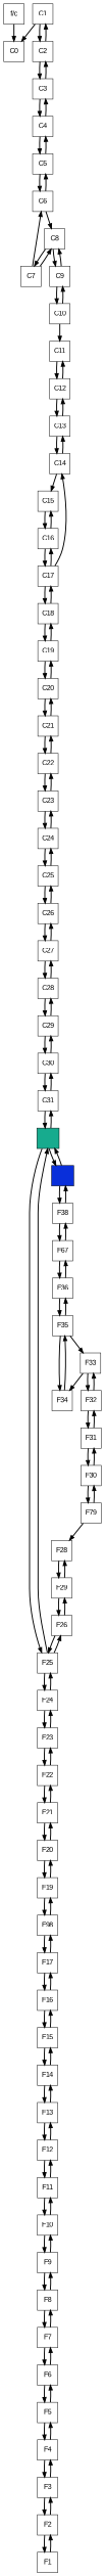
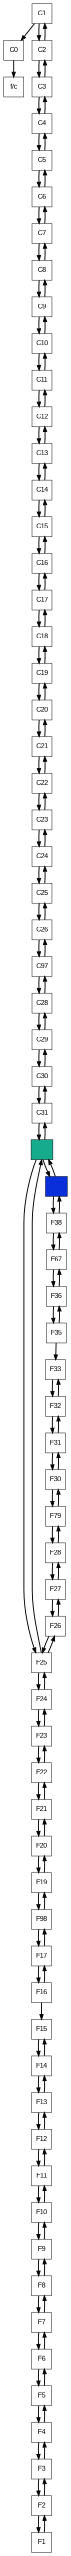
  digraph {
    node [fillcolor="#FFFFFF" fontname=Arial shape=box style=filled]
    edge [style=bold]
    n1 [height=0.6 label="f/c" width=0.6]
    n2 [height=0.6 label=C0 width=0.6]
    n3 [height=0.6 label=C1 width=0.6]
    n4 [height=0.6 label=C2 width=0.6]
    n5 [height=0.6 label=C3 width=0.6]
    n6 [height=0.6 label=C4 width=0.6]
    n7 [height=0.6 label=C5 width=0.6]
    n8 [height=0.6 label=C6 width=0.6]
    n9 [height=0.6 label=C7 width=0.6]
    n10 [height=0.6 label=C8 width=0.6]
    n11 [height=0.6 label=C9 width=0.6]
    n12 [height=0.6 label=C10 width=0.6]
    n13 [height=0.6 label=C11 width=0.6]
    n14 [height=0.6 label=C12 width=0.6]
    n15 [height=0.6 label=C13 width=0.6]
    n16 [height=0.6 label=C14 width=0.6]
    n17 [height=0.6 label=C15 width=0.6]
    n18 [height=0.6 label=C16 width=0.6]
    n19 [height=0.6 label=C17 width=0.6]
    n20 [height=0.6 label=C18 width=0.6]
    n21 [height=0.6 label=C19 width=0.6]
    n22 [height=0.6 label=C20 width=0.6]
    n23 [height=0.6 label=C21 width=0.6]
    n24 [height=0.6 label=C22 width=0.6]
    n25 [height=0.6 label=C23 width=0.6]
    n26 [height=0.6 label=C24 width=0.6]
    n27 [height=0.6 label=C25 width=0.6]
    n28 [height=0.6 label=C26 width=0.6]
-   n29 [height=0.6 label=C27 width=0.6]
+   n29 [height=0.6 label=C97 width=0.6]
    n30 [height=0.6 label=C28 width=0.6]
    n31 [height=0.6 label=C29 width=0.6]
    n32 [height=0.6 label=C30 width=0.6]
    n33 [height=0.6 label=C31 width=0.6]
    n34 [fillcolor="#17AB8E" height=0.6 label="	" width=0.6]
    n35 [height=0.6 label=F25 width=0.6]
    n36 [fillcolor="#092FDA" height=0.6 label="	" width=0.6]
    n37 [height=0.6 label=F1 width=0.6]
    n38 [height=0.6 label=F2 width=0.6]
    n39 [height=0.6 label=F3 width=0.6]
    n40 [height=0.6 label=F4 width=0.6]
    n41 [height=0.6 label=F5 width=0.6]
    n42 [height=0.6 label=F6 width=0.6]
    n43 [height=0.6 label=F7 width=0.6]
    n44 [height=0.6 label=F8 width=0.6]
    n45 [height=0.6 label=F9 width=0.6]
    n46 [height=0.6 label=F10 width=0.6]
    n47 [height=0.6 label=F11 width=0.6]
    n48 [height=0.6 label=F12 width=0.6]
    n49 [height=0.6 label=F13 width=0.6]
    n50 [height=0.6 label=F14 width=0.6]
    n51 [height=0.6 label=F15 width=0.6]
    n52 [height=0.6 label=F16 width=0.6]
    n53 [height=0.6 label=F17 width=0.6]
    n54 [height=0.6 label=F98 width=0.6]
    n55 [height=0.6 label=F19 width=0.6]
    n56 [height=0.6 label=F20 width=0.6]
    n57 [height=0.6 label=F21 width=0.6]
    n58 [height=0.6 label=F22 width=0.6]
    n59 [height=0.6 label=F23 width=0.6]
    n60 [height=0.6 label=F24 width=0.6]
    n61 [height=0.6 label=F26 width=0.6]
-   n62 [height=0.6 label=F29 width=0.6]
+   n62 [height=0.6 label=F27 width=0.6]
    n63 [height=0.6 label=F28 width=0.6]
    n64 [height=0.6 label=F79 width=0.6]
    n65 [height=0.6 label=F30 width=0.6]
    n66 [height=0.6 label=F31 width=0.6]
    n67 [height=0.6 label=F32 width=0.6]
    n68 [height=0.6 label=F33 width=0.6]
-   n69 [height=0.6 label=F34 width=0.6]
    n70 [height=0.6 label=F35 width=0.6]
    n71 [height=0.6 label=F36 width=0.6]
    n72 [height=0.6 label=F67 width=0.6]
    n73 [height=0.6 label=F38 width=0.6]
-   n1 -> n2
+   n2 -> n1
    n3 -> n2
    n3 -> n4
    n4 -> n3
    n4 -> n5
    n5 -> n4
    n5 -> n6
    n6 -> n5
    n6 -> n7
    n7 -> n6
    n7 -> n8
    n8 -> n7
-   n8 -> n10
+   n8 -> n9
    n9 -> n8
    n9 -> n10
    n10 -> n9
    n10 -> n11
    n11 -> n10
    n11 -> n12
    n12 -> n11
    n12 -> n13
+   n13 -> n12
    n13 -> n14
    n14 -> n13
    n14 -> n15
    n15 -> n14
    n15 -> n16
    n16 -> n15
    n16 -> n17
-   n19 -> n16
+   n17 -> n16
    n17 -> n18
    n18 -> n17
    n18 -> n19
    n19 -> n18
    n19 -> n20
    n20 -> n19
    n20 -> n21
    n21 -> n20
    n21 -> n22
    n22 -> n21
    n22 -> n23
    n23 -> n22
    n23 -> n24
    n24 -> n23
    n24 -> n25
    n25 -> n24
    n25 -> n26
    n26 -> n25
    n26 -> n27
    n27 -> n26
    n27 -> n28
    n28 -> n27
    n28 -> n29
    n29 -> n28
    n29 -> n30
    n30 -> n29
    n30 -> n31
    n31 -> n30
    n31 -> n32
    n32 -> n31
    n32 -> n33
    n33 -> n32
    n33 -> n34
    n34 -> n33
    n34 -> n35
    n34 -> n36
    n35 -> n34
    n35 -> n60
    n35 -> n61
    n36 -> n34
    n36 -> n73
    n37 -> n38
    n38 -> n37
    n38 -> n39
    n39 -> n38
    n39 -> n40
    n40 -> n39
    n40 -> n41
    n41 -> n40
    n41 -> n42
    n42 -> n41
    n42 -> n43
    n43 -> n42
    n43 -> n44
    n44 -> n43
    n44 -> n45
    n45 -> n44
    n45 -> n46
    n46 -> n45
    n46 -> n47
    n47 -> n46
    n47 -> n48
    n48 -> n47
    n48 -> n49
    n49 -> n48
    n49 -> n50
    n50 -> n49
    n50 -> n51
    n51 -> n50
-   n51 -> n52
    n52 -> n51
    n52 -> n53
    n53 -> n52
    n53 -> n54
    n54 -> n53
    n54 -> n55
    n55 -> n54
    n55 -> n56
    n56 -> n55
    n56 -> n57
    n57 -> n56
    n57 -> n58
    n58 -> n57
    n58 -> n59
    n59 -> n58
    n59 -> n60
    n60 -> n35
    n60 -> n59
    n61 -> n35
    n61 -> n62
    n62 -> n61
    n62 -> n63
    n63 -> n62
+   n63 -> n64
    n64 -> n63
    n64 -> n65
    n65 -> n64
    n65 -> n66
    n66 -> n65
    n66 -> n67
    n67 -> n66
    n67 -> n68
    n68 -> n67
-   n68 -> n69
-   n69 -> n70
    n70 -> n68
-   n70 -> n69
    n70 -> n71
    n71 -> n70
    n71 -> n72
    n72 -> n71
    n72 -> n73
    n73 -> n36
    n73 -> n72
  }
